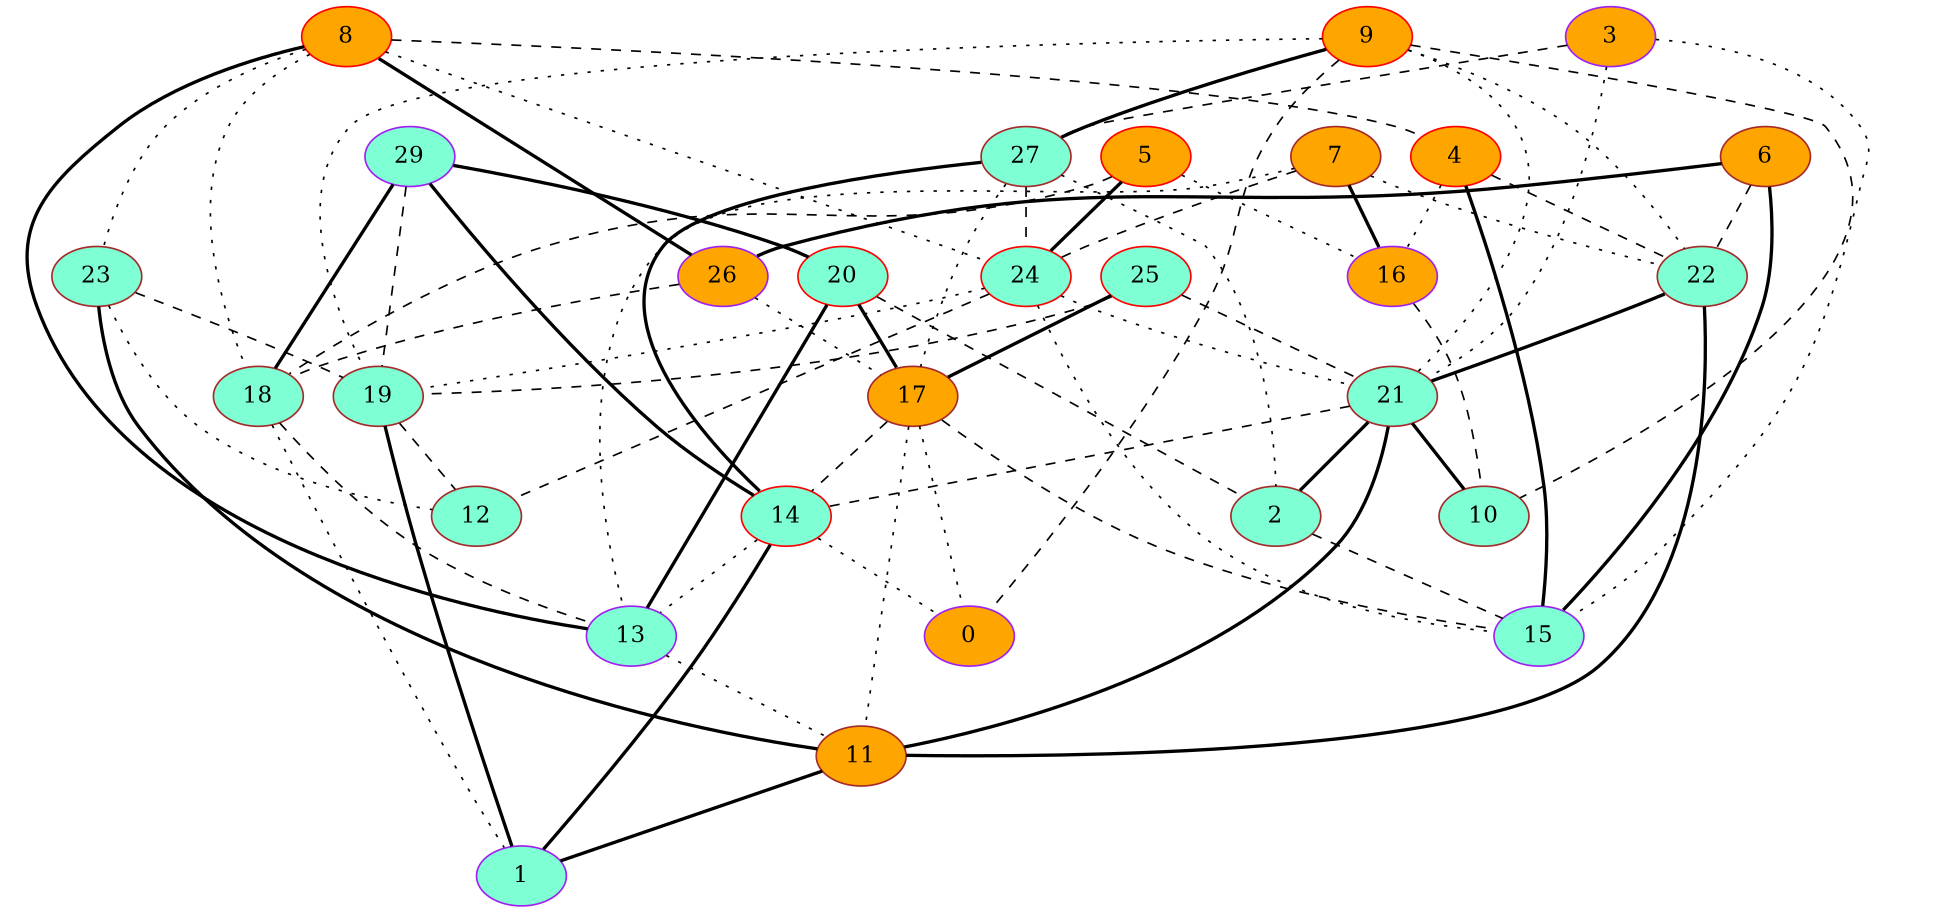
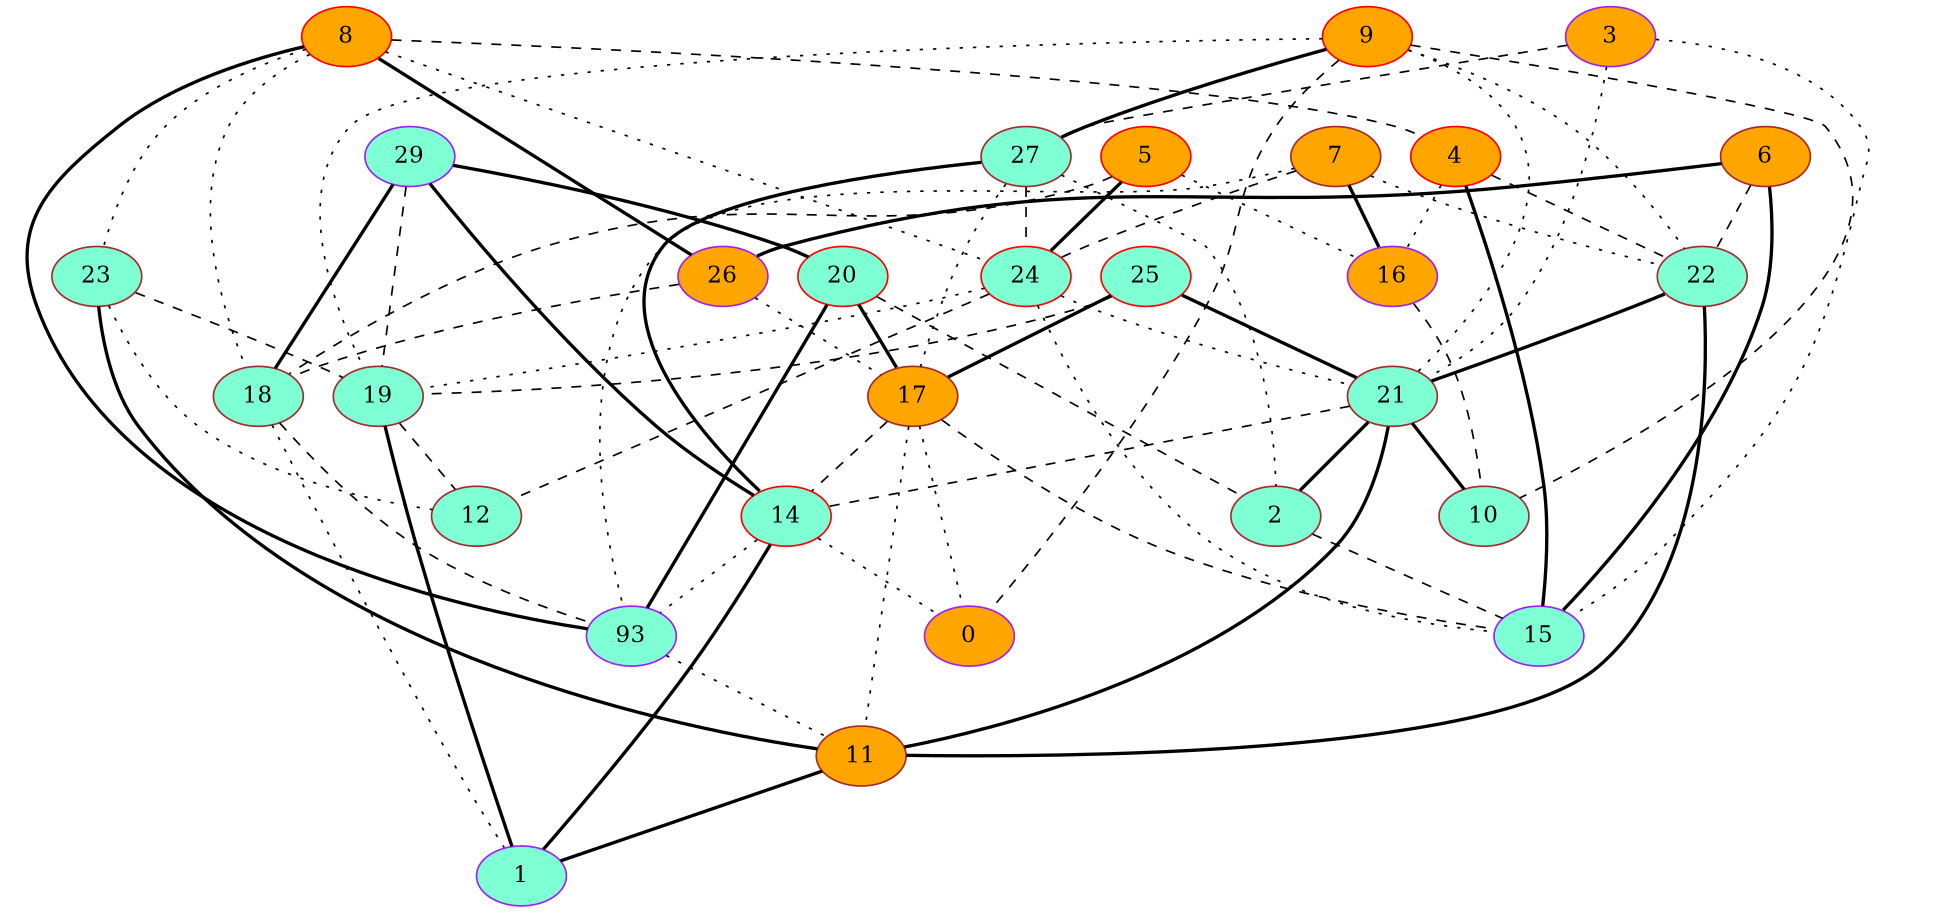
  digraph {
    node [color=brown fillcolor=aquamarine style=filled]
    edge [color=black dir=none style=dotted]
    26 [color=purple fillcolor=orange]
    18
    17 [fillcolor=orange]
-   13 [color=purple]
+   13 [color=purple label=93]
    1 [color=purple]
    8 [color=red fillcolor=orange]
    4 [color=red fillcolor=orange]
    23
    24 [color=red]
    22
    16 [color=purple fillcolor=orange]
    15 [color=purple]
    11 [fillcolor=orange]
    19
    12
    29 [color=purple]
    14 [color=red]
    20 [color=red]
    0 [color=purple fillcolor=orange]
    9 [color=red fillcolor=orange]
    27
    21
    10
    2
    7 [fillcolor=orange]
    25 [color=red]
    5 [color=red fillcolor=orange]
    6 [fillcolor=orange]
    3 [color=purple fillcolor=orange]
    subgraph sub_1 {
      26
      18
      17
      13
      1
      8
      4
      23
      24
      22
      16
      15
      11
      19
      12
      29
      14
      20
      0
      9
      27
      21
      10
      2
      7
      25
      5
      6
      3
    }
    26 -> 18 [style=dashed]
    26 -> 17
    18 -> 13 [style=dashed]
    18 -> 1
    17 -> 15 [style=dashed]
    17 -> 11
    17 -> 14 [style=dashed]
    17 -> 0
    13 -> 11
    8 -> 26 [style=bold]
    8 -> 18
    8 -> 13 [style=bold]
    8 -> 4 [style=dashed]
    8 -> 23
    8 -> 24
    4 -> 22 [style=dashed]
    4 -> 16
    4 -> 15 [style=bold]
    23 -> 11 [style=bold]
    23 -> 19 [style=dashed]
    23 -> 12
    24 -> 15
    24 -> 19
    24 -> 12 [style=dashed]
    24 -> 21
    22 -> 11 [style=bold]
    22 -> 21 [style=bold]
    16 -> 10 [style=dashed]
    11 -> 1 [style=bold]
    19 -> 1 [style=bold]
    19 -> 12 [style=dashed]
    29 -> 18 [style=bold]
    29 -> 19 [style=dashed]
    29 -> 14 [style=bold]
    29 -> 20 [style=bold]
    14 -> 13
    14 -> 1 [style=bold]
    14 -> 0
    20 -> 17 [style=bold]
    20 -> 13 [style=bold]
    20 -> 2 [style=dashed]
    9 -> 22
    9 -> 19
    9 -> 0 [style=dashed]
    9 -> 27 [style=bold]
    9 -> 21
    9 -> 10 [style=dashed]
    27 -> 17
    27 -> 24 [style=dashed]
    27 -> 14 [style=bold]
    27 -> 2
    21 -> 11 [style=bold]
    21 -> 14 [style=dashed]
    21 -> 10 [style=bold]
    21 -> 2 [style=bold]
    2 -> 15 [style=dashed]
    7 -> 13
    7 -> 24 [style=dashed]
    7 -> 22
    7 -> 16 [style=bold]
    25 -> 17 [style=bold]
    25 -> 19 [style=dashed]
-   25 -> 21 [style=dashed]
+   25 -> 21 [style=bold]
    5 -> 18 [style=dashed]
    5 -> 24 [style=bold]
    5 -> 16
    6 -> 26 [style=bold]
    6 -> 22 [style=dashed]
    6 -> 15 [style=bold]
    3 -> 15
    3 -> 27 [style=dashed]
    3 -> 21
  }
